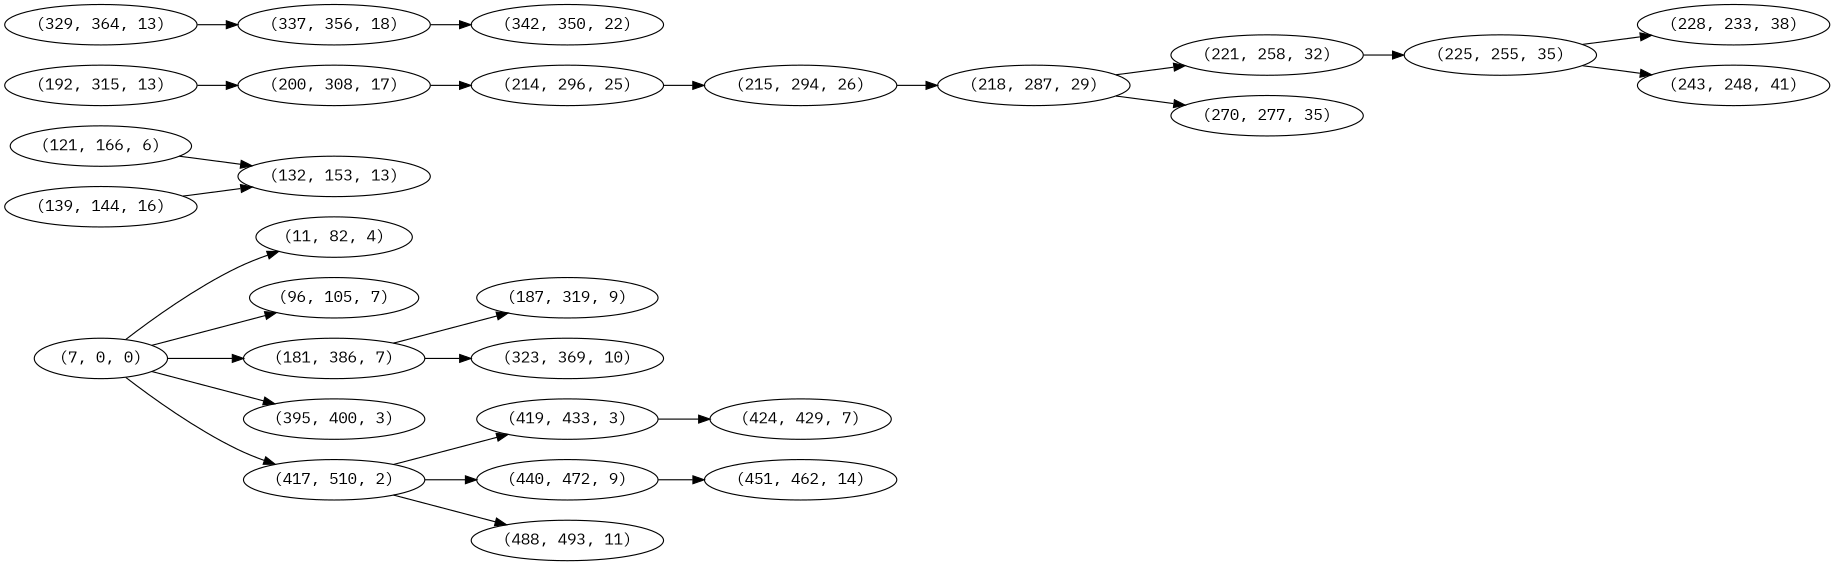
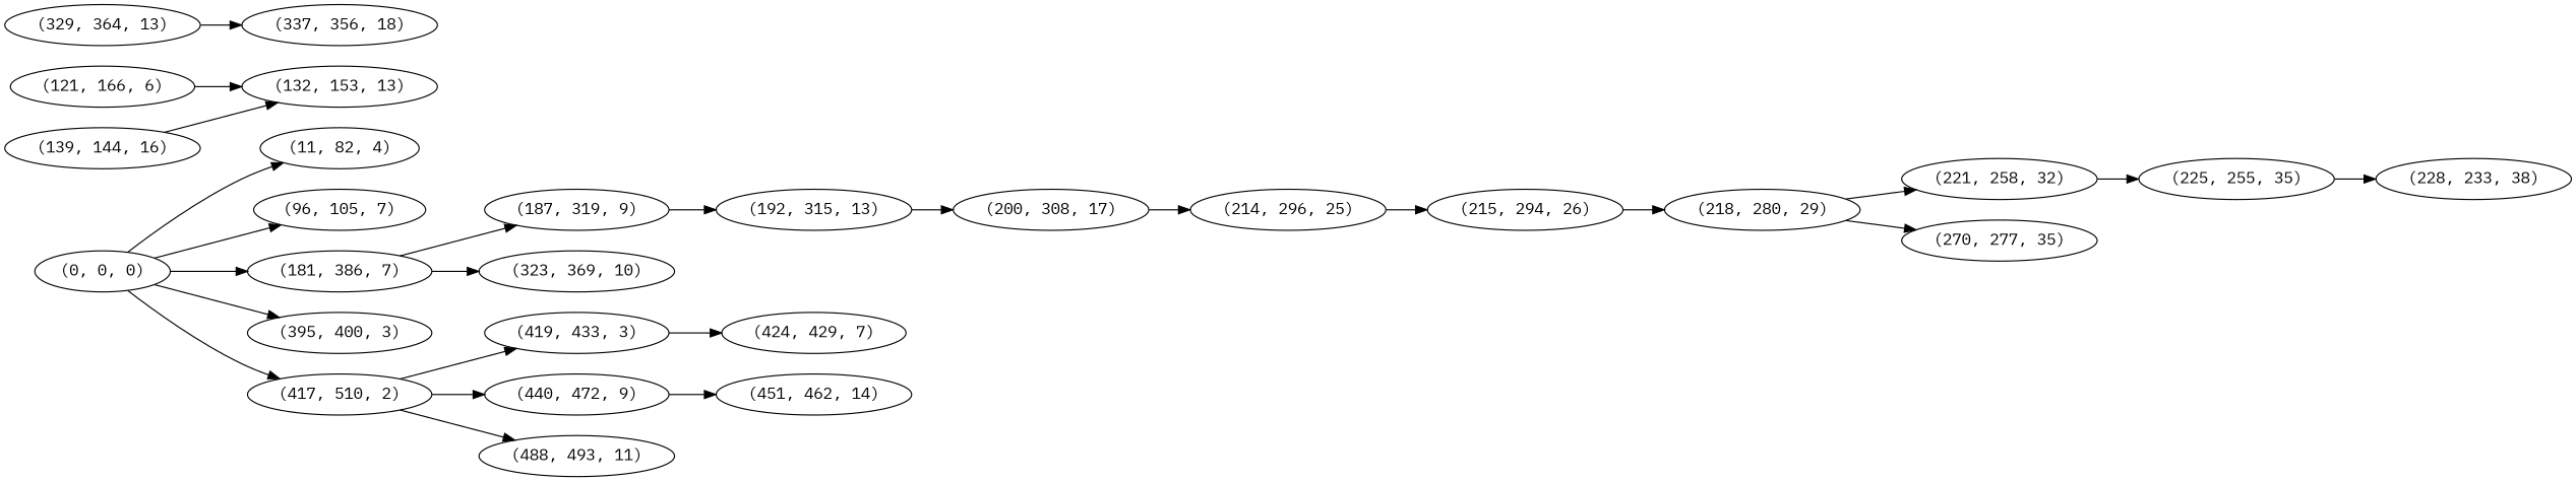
  digraph {
    fontname="IBM Plex Mono"
    rankdir=LR
    node [fontname="IBM Plex Mono"]
    edge [fontname="IBM Plex Mono"]
-   "(0, 0, 0)" [label="(7, 0, 0)"]
+   "(0, 0, 0)"
    "(11, 82, 4)"
    "(96, 105, 7)"
    "(181, 386, 7)"
    "(395, 400, 3)"
    "(417, 510, 2)"
    "(121, 166, 6)"
    "(132, 153, 13)"
    "(187, 319, 9)"
    "(323, 369, 10)"
    "(419, 433, 3)"
    "(440, 472, 9)"
    "(488, 493, 11)"
    "(139, 144, 16)"
    "(192, 315, 13)"
    "(200, 308, 17)"
    "(214, 296, 25)"
    "(215, 294, 26)"
-   "(218, 287, 29)"
+   "(218, 287, 29)" [label="(218, 280, 29)"]
    "(221, 258, 32)"
    "(270, 277, 35)"
    "(225, 255, 35)"
    "(228, 233, 38)"
-   "(243, 248, 41)"
    "(329, 364, 13)"
    "(337, 356, 18)"
-   "(342, 350, 22)"
    "(424, 429, 7)"
    "(451, 462, 14)"
    "(0, 0, 0)" -> "(11, 82, 4)"
    "(0, 0, 0)" -> "(96, 105, 7)"
    "(0, 0, 0)" -> "(181, 386, 7)"
    "(0, 0, 0)" -> "(395, 400, 3)"
    "(0, 0, 0)" -> "(417, 510, 2)"
    "(181, 386, 7)" -> "(187, 319, 9)"
    "(181, 386, 7)" -> "(323, 369, 10)"
    "(417, 510, 2)" -> "(419, 433, 3)"
    "(417, 510, 2)" -> "(440, 472, 9)"
    "(417, 510, 2)" -> "(488, 493, 11)"
    "(121, 166, 6)" -> "(132, 153, 13)"
+   "(187, 319, 9)" -> "(192, 315, 13)"
    "(419, 433, 3)" -> "(424, 429, 7)"
    "(440, 472, 9)" -> "(451, 462, 14)"
    "(139, 144, 16)" -> "(132, 153, 13)"
    "(192, 315, 13)" -> "(200, 308, 17)"
    "(200, 308, 17)" -> "(214, 296, 25)"
    "(214, 296, 25)" -> "(215, 294, 26)"
    "(215, 294, 26)" -> "(218, 287, 29)"
    "(218, 287, 29)" -> "(221, 258, 32)"
    "(218, 287, 29)" -> "(270, 277, 35)"
    "(221, 258, 32)" -> "(225, 255, 35)"
    "(225, 255, 35)" -> "(228, 233, 38)"
-   "(225, 255, 35)" -> "(243, 248, 41)"
    "(329, 364, 13)" -> "(337, 356, 18)"
-   "(337, 356, 18)" -> "(342, 350, 22)"
  }
